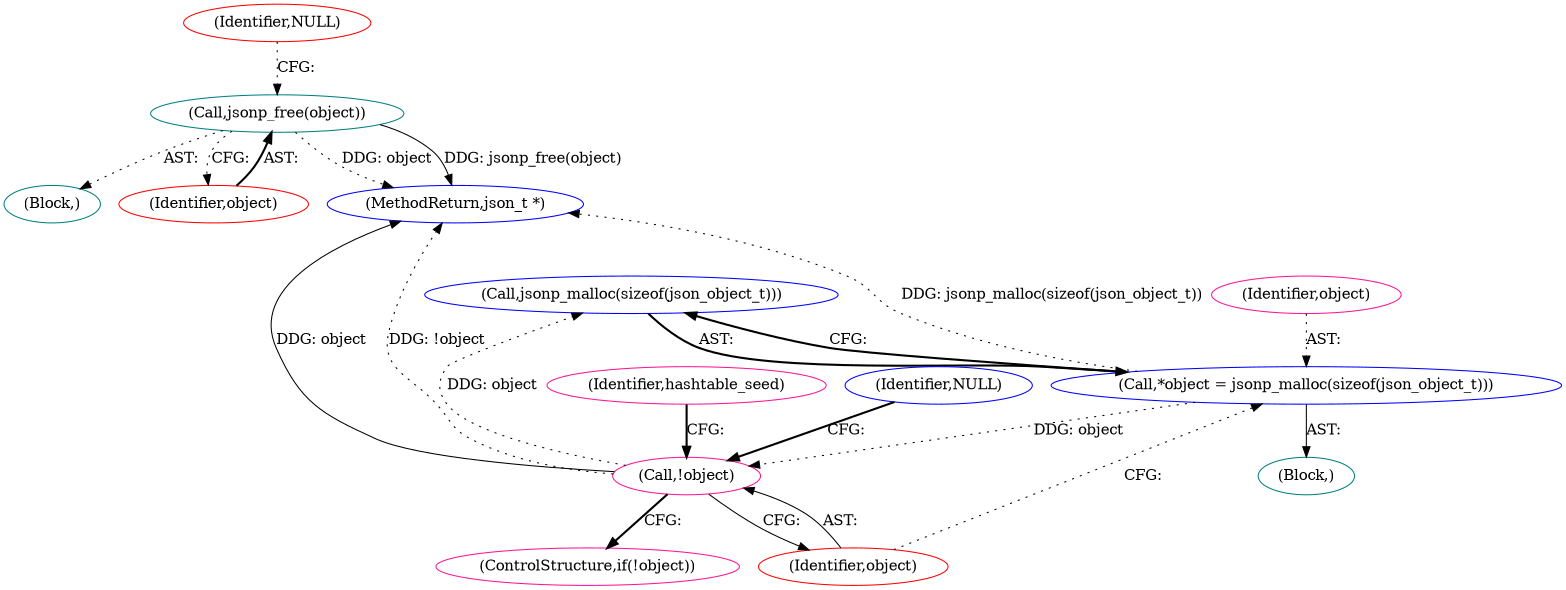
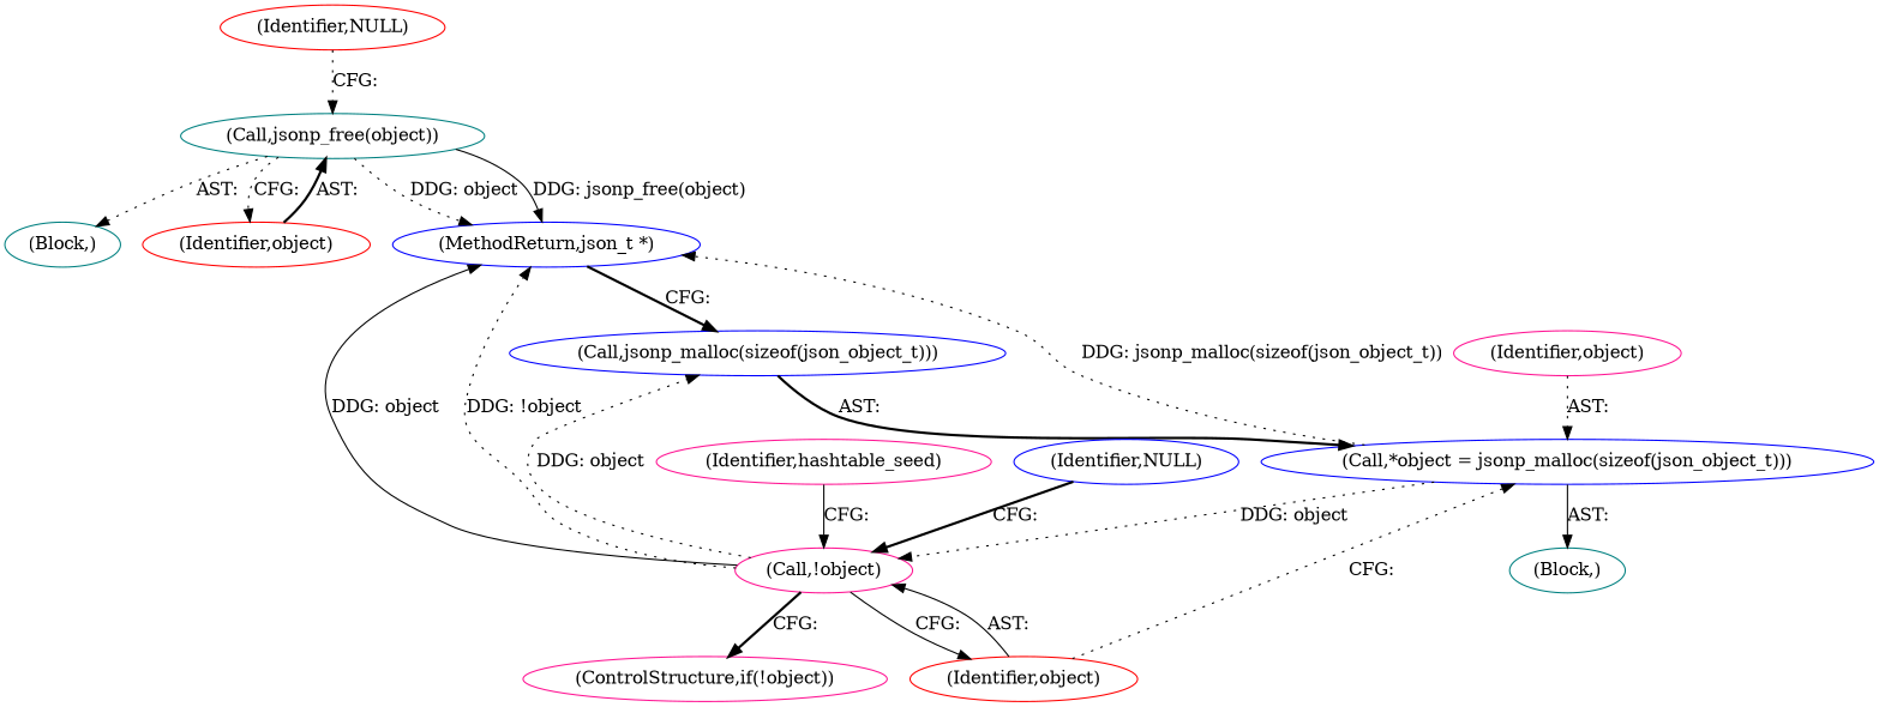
  digraph {
    node [color=blue]
    edge [style=dotted]
    n1 [color=teal label="(Call,jsonp_free(object))"]
    n2 [color=teal label="(Block,)"]
    n3 [color=red label="(Identifier,object)"]
    n4 [label="(MethodReturn,json_t *)"]
    n5 [color=deeppink label="(Call,!object)"]
    n6 [color=deeppink label="(ControlStructure,if(!object))"]
    n7 [color=red label="(Identifier,object)"]
    n8 [label="(Call,jsonp_malloc(sizeof(json_object_t)))"]
    n9 [label="(Call,*object = jsonp_malloc(sizeof(json_object_t)))"]
    n10 [color=teal label="(Block,)"]
    n11 [color=red label="(Identifier,NULL)"]
    n12 [color=deeppink label="(Identifier,hashtable_seed)"]
    n13 [color=deeppink label="(Identifier,object)"]
    n14 [label="(Identifier,NULL)"]
    n1 -> n2 [label="AST: "]
    n1 -> n3 [label="CFG: "]
    n1 -> n4 [label="DDG: object"]
    n1 -> n4 [label="DDG: jsonp_free(object)" style=solid]
    n3 -> n1 [label="AST: " style=bold]
    n5 -> n4 [label="DDG: object" style=solid]
    n5 -> n4 [label="DDG: !object"]
    n5 -> n6 [label="CFG: " style=bold]
    n5 -> n7 [label="CFG: " style=solid]
    n5 -> n8 [label="DDG: object"]
    n7 -> n5 [label="AST: " style=solid]
    n7 -> n9 [label="CFG: "]
    n8 -> n9 [label="AST: " style=bold]
    n9 -> n4 [label="DDG: jsonp_malloc(sizeof(json_object_t))"]
    n9 -> n5 [label="DDG: object"]
-   n9 -> n8 [label="CFG: " style=bold]
+   n4 -> n8 [label="CFG: " style=bold]
    n9 -> n10 [label="AST: " style=solid]
    n11 -> n1 [label="CFG: "]
-   n12 -> n5 [label="CFG: " style=bold]
+   n12 -> n5 [label="CFG: " style=solid]
    n13 -> n9 [label="AST: "]
    n14 -> n5 [label="CFG: " style=bold]
  }
